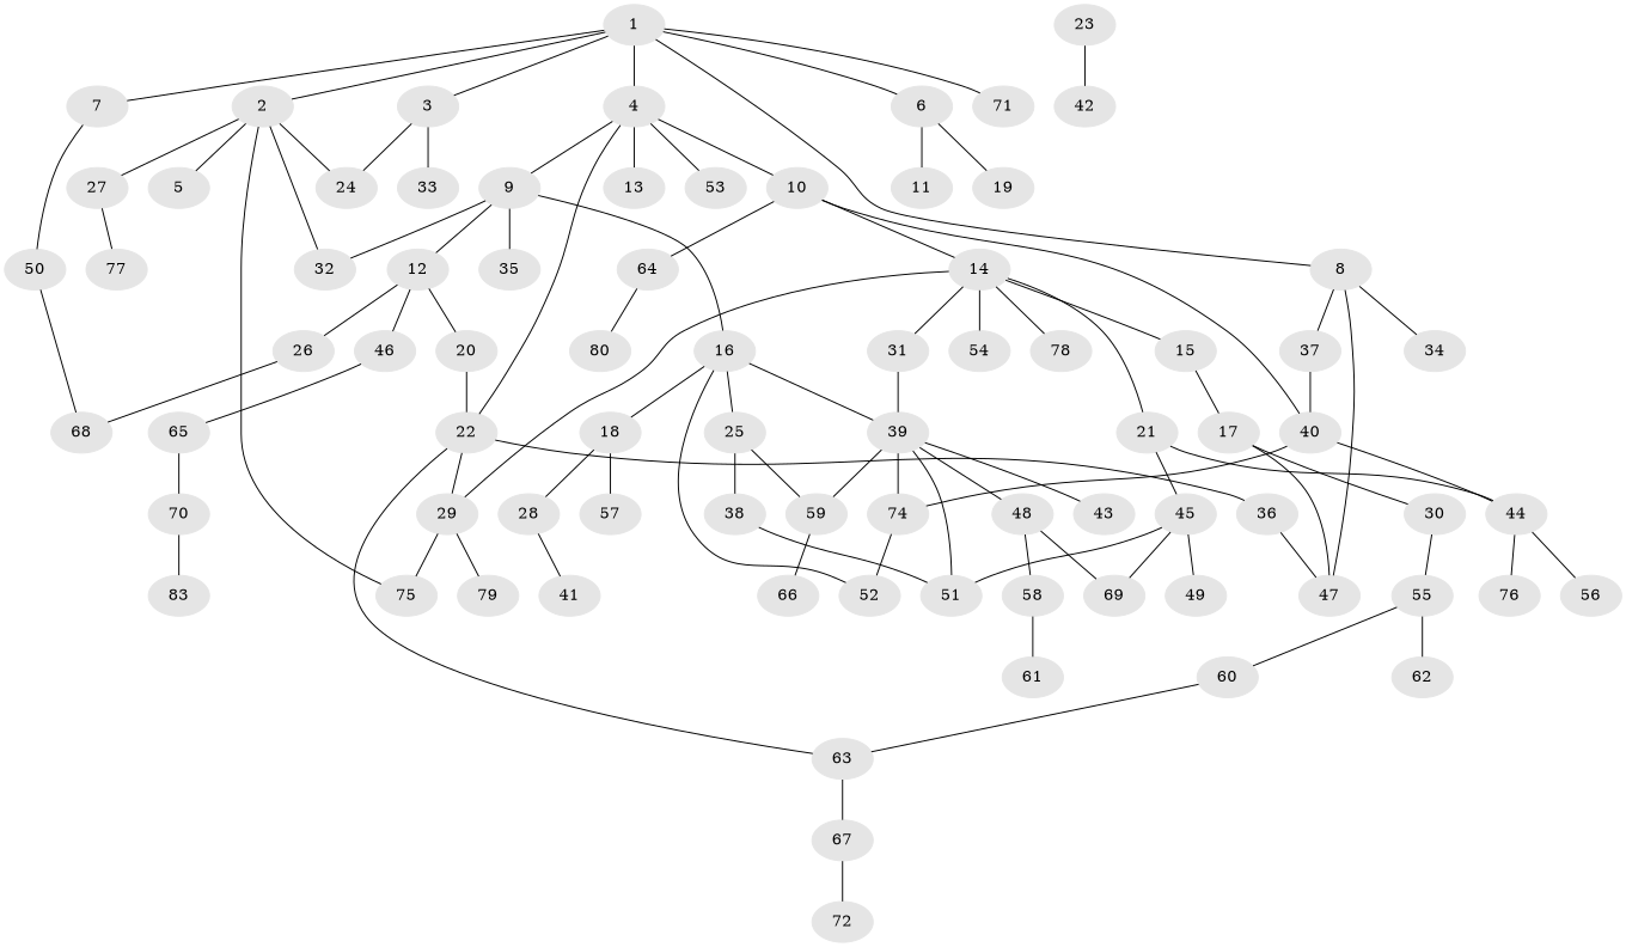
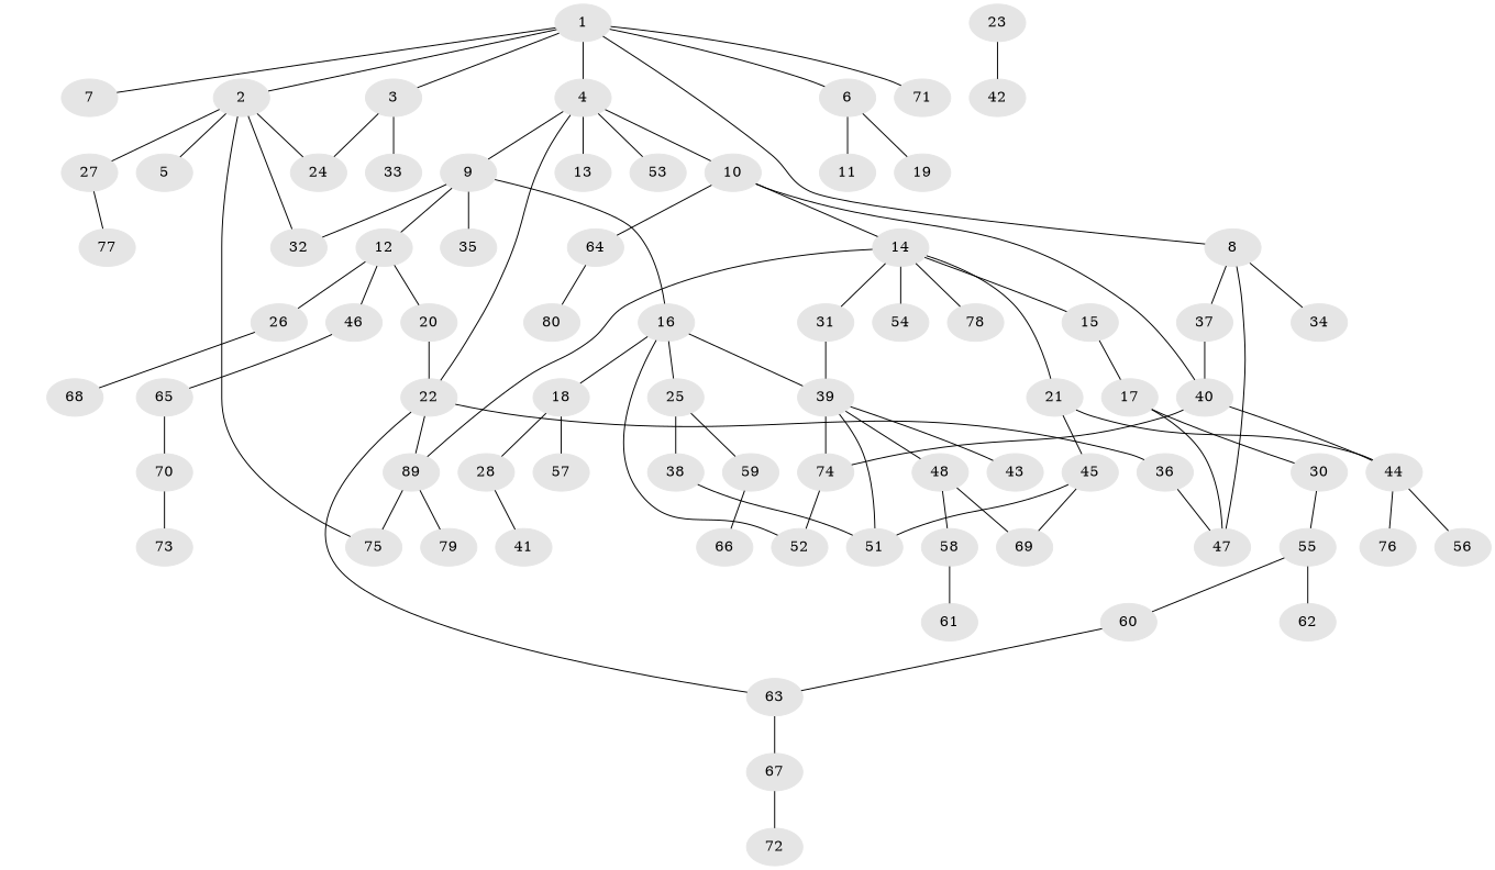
  graph {
    node [color=gray90 style=filled]
    1
    2
    3
    4
    6
    7
    8
    71
    5
    27
    32
    75
    24
    33
    9
    10
    13
    22
    53
    11
    19
-   50
    34
    37
    47
    23
    42
    77
    12
    16
    35
    14
    40
    64
-   29
+   29 [label=89]
    36
    63
    68
    20
    26
    46
    18
    25
    39
    52
    15
    21
    31
    54
    78
    44
    74
    80
    65
    17
    45
    79
    30
    28
    57
    38
    59
    51
    43
    48
    55
    41
    56
    76
-   49
    69
    67
    66
    60
    62
    58
    70
    61
    72
-   73 [label=83]
+   73
    1 -- 2
    1 -- 3
    1 -- 4
    1 -- 6
    1 -- 7
    1 -- 8
    1 -- 71
    2 -- 5
    2 -- 27
    2 -- 32
    2 -- 75
    2 -- 24
    3 -- 24
    3 -- 33
    4 -- 9
    4 -- 10
    4 -- 13
    4 -- 22
    4 -- 53
    6 -- 11
    6 -- 19
-   7 -- 50
    8 -- 34
    8 -- 37
    8 -- 47
    27 -- 77
    9 -- 32
    9 -- 12
    9 -- 16
    9 -- 35
    10 -- 14
    10 -- 40
    10 -- 64
    22 -- 29
    22 -- 36
    22 -- 63
-   50 -- 68
    37 -- 40
    23 -- 42
    12 -- 20
    12 -- 26
    12 -- 46
    16 -- 18
    16 -- 25
    16 -- 39
    16 -- 52
    14 -- 29
    14 -- 15
    14 -- 21
    14 -- 31
    14 -- 54
    14 -- 78
    40 -- 44
    40 -- 74
    64 -- 80
    29 -- 75
    29 -- 79
    36 -- 47
    63 -- 67
    20 -- 22
    26 -- 68
    46 -- 65
    18 -- 28
    18 -- 57
    25 -- 38
    25 -- 59
    39 -- 74
-   39 -- 59
    39 -- 51
    39 -- 43
    39 -- 48
    15 -- 17
    21 -- 44
    21 -- 45
    31 -- 39
    44 -- 56
    44 -- 76
    74 -- 52
    65 -- 70
    17 -- 47
    17 -- 30
    45 -- 51
-   45 -- 49
    45 -- 69
    30 -- 55
    28 -- 41
    38 -- 51
    59 -- 66
    48 -- 69
    48 -- 58
    55 -- 60
    55 -- 62
    67 -- 72
    60 -- 63
    58 -- 61
    70 -- 73
  }
